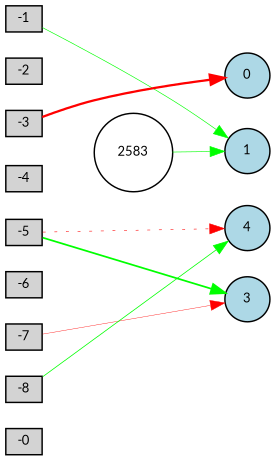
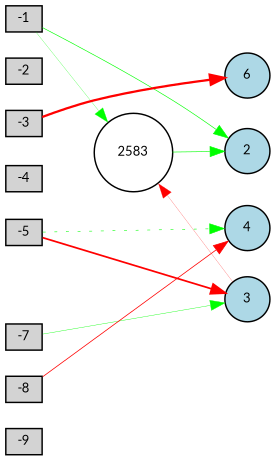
  digraph {
    fontname=Lato
    rankdir=LR
    node [fillcolor=lightgray fontname=Lato fontsize=9 shape=box style=filled]
    edge [fontname=Lato style=invis]
    -1 [height=0.2 width=0.2]
    -2 [height=0.2 width=0.2]
    -3 [height=0.2 width=0.2]
    -4 [height=0.2 width=0.2]
    -5 [height=0.2 width=0.2]
-   -6 [height=0.2 width=0.2]
    -7 [height=0.2 width=0.2]
    -8 [height=0.2 width=0.2]
-   -9 [height=0.2 width=0.2 label=-0]
-   0 [fillcolor=lightblue height=0.2 shape=circle width=0.2]
-   1 [fillcolor=lightblue height=0.2 shape=circle width=0.2]
+   -9 [height=0.2 width=0.2]
+   0 [fillcolor=lightblue height=0.2 shape=circle width=0.2 label=6]
+   1 [fillcolor=lightblue height=0.2 shape=circle width=0.2 label=2]
    n12 [fillcolor=lightblue height=0.2 label=4 shape=circle width=0.2]
    3 [fillcolor=lightblue height=0.2 shape=circle width=0.2]
    2583 [fillcolor=white height=0.2 shape=circle width=0.2]
    subgraph sub_1 {
      rank=source
      -1
      -2
      -3
      -4
      -5
-     -6
      -7
      -8
      -9
    }
    subgraph sub_2 {
      rank=sink
      0
      1
      n12
      3
    }
    -1 -> -2
    -1 -> 1 [color=green penwidth=0.43119406574789554 style=solid]
+   -1 -> 2583 [color=green penwidth=0.16171464467517555 style=solid]
    -2 -> -3
    -3 -> -4
    -3 -> 0 [color=red penwidth=1.5551927099936036 style=solid]
    -4 -> -5
-   -5 -> -6
-   -5 -> n12 [color=red penwidth=0.3810559895820619 style=dotted]
-   -5 -> 3 [color=green penwidth=1.189428021558374 style=solid]
-   -6 -> -7
+   -5 -> n12 [color=green penwidth=0.3810559895820619 style=dotted]
+   -5 -> 3 [color=red penwidth=1.189428021558374 style=solid]
    -7 -> -8
-   -7 -> 3 [color=red penwidth=0.2615489628476225 style=solid]
+   -7 -> 3 [color=green penwidth=0.2615489628476225 style=solid]
    -8 -> -9
-   -8 -> n12 [color=green penwidth=0.5203362908084527 style=solid]
+   -8 -> n12 [color=red penwidth=0.5203362908084527 style=solid]
    0 -> 1
    1 -> n12
    n12 -> 3
+   3 -> 2583 [color=red penwidth=0.13413185452747534 style=solid]
    2583 -> 1 [color=green penwidth=0.41887339583976013 style=solid]
  }
